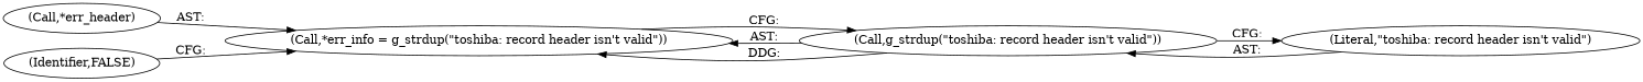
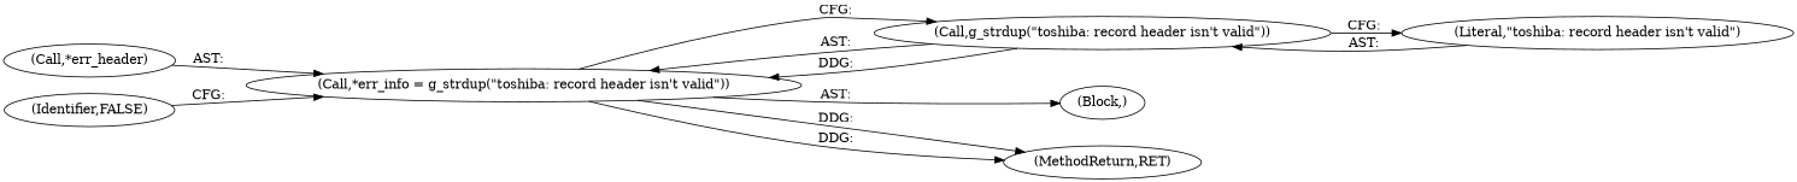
  digraph {
    rankdir=LR
    n1 [label="(Call,*err_info = g_strdup(\"toshiba: record header isn't valid\"))"]
    n2 [label="(Call,g_strdup(\"toshiba: record header isn't valid\"))"]
+   n3 [label="(Block,)"]
+   n4 [label="(MethodReturn,RET)"]
    n5 [label="(Literal,\"toshiba: record header isn't valid\")"]
    n6 [label="(Call,*err_header)"]
    n7 [label="(Identifier,FALSE)"]
    n1 -> n2 [label="CFG: "]
+   n1 -> n3 [label="AST: "]
+   n1 -> n4 [label="DDG: "]
+   n1 -> n4 [label="DDG: "]
    n2 -> n1 [label="AST: "]
    n2 -> n1 [label="DDG: "]
    n2 -> n5 [label="CFG: "]
    n5 -> n2 [label="AST: "]
    n6 -> n1 [label="AST: "]
    n7 -> n1 [label="CFG: "]
  }
